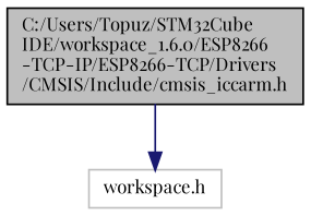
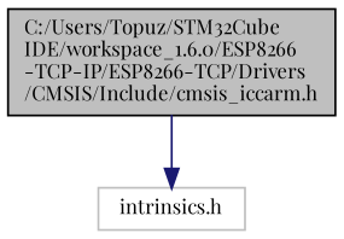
  digraph {
    fontname="Playfair Display"
    node [fontname="Playfair Display" fontsize=10 shape=record style=filled]
    n1 [color=black fillcolor=grey75 fontcolor=black height=0.2 label="C:/Users/Topuz/STM32Cube\lIDE/workspace_1.6.0/ESP8266\l-TCP-IP/ESP8266-TCP/Drivers\l/CMSIS/Include/cmsis_iccarm.h" width=0.4]
-   n2 [color=grey75 fillcolor=white height=0.2 label="workspace.h" width=0.4]
+   n2 [color=grey75 fillcolor=white height=0.2 label="intrinsics.h" width=0.4]
    n1 -> n2 [color=midnightblue fontname="Playfair Display" fontsize=10 labelfontname=Helvetica labelfontsize=10 style=solid]
  }
